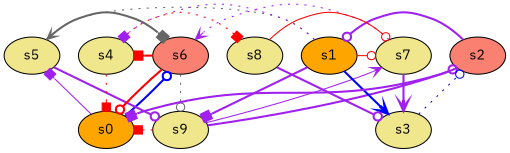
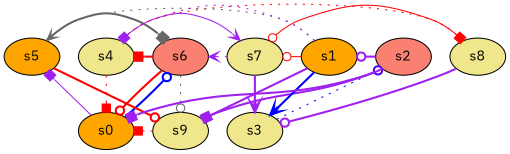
  digraph {
    fontname="IBM Plex Sans"
    node [fillcolor=khaki fontname="IBM Plex Sans" player=0 style=filled]
    edge [arrowhead=odot color=purple fontname="IBM Plex Sans" style=bold]
    s0 [fillcolor=orange]
-   s5 [player=1]
+   s5 [fillcolor=orange player=1]
    s6 [fillcolor=salmon]
    s9 [player=1]
    s4 [player=1]
    s1 [fillcolor=orange]
    s3
    s7
    s2 [fillcolor=salmon player=1]
    s8
    s0 -> s5 [arrowhead=box constraint="time % 2 == 0 && time % 4 == 0" style=solid]
    s0 -> s6 [color=blue constraint="!(time % 2 == 0)"]
    s5 -> s6 [arrowhead=box color=gray40 constraint="time % 2 == 0 || time % 4 == 2"]
-   s5 -> s9 [constraint="time % 3 == 0 || time % 2 == 1"]
+   s5 -> s9 [color=red constraint="time % 3 == 0 || time % 2 == 1"]
    s6 -> s0 [color=red constraint="time % 3 == 0 && time % 4 == 2"]
    s6 -> s9 [color=gray40 style=dotted]
    s6 -> s4 [arrowhead=box color=red constraint="time % 2 == 0 && time % 5 == 2"]
    s9 -> s0 [arrowhead=box color=red constraint="time == 2 || time == 13 || time == 19" style=dotted]
    s9 -> s2 [constraint="time % 3 == 0 || time % 2 == 0"]
    s4 -> s0 [arrowhead=box color=red style=dotted]
-   s9 -> s7 [arrowhead=vee constraint="!(time % 2 == 1)" style=solid]
+   s4 -> s7 [arrowhead=vee constraint="!(time % 2 == 1)" style=solid]
    s4 -> s8 [arrowhead=box color=red constraint="time % 5 == 1 || time % 5 == 2" style=dotted]
    s1 -> s5 [arrowhead=vee color=gray40 constraint="time % 4 == 3 && time % 4 == 0" style=dotted]
    s1 -> s9 [arrowhead=box constraint="!(time % 6 == 3)"]
    s1 -> s4 [arrowhead=box constraint="!(time % 5 == 0)" style=dotted]
    s1 -> s3 [arrowhead=vee color=blue constraint="time % 5 == 4 || time % 2 == 1"]
    s1 -> s7 [color=red constraint="time % 3 == 2 && time % 4 == 1" style=solid]
    s3 -> s2 [color=blue constraint="time % 6 == 0" style=dotted]
    s7 -> s6 [arrowhead=vee constraint="time % 3 == 1 && time % 5 == 4" style=dotted]
    s7 -> s3 [arrowhead=vee]
    s2 -> s0 [arrowhead=box constraint="time % 5 == 1"]
    s2 -> s1 [constraint="time % 2 == 1"]
    s8 -> s3 [constraint="!(time % 6 == 1)"]
    s8 -> s7 [color=red constraint="time == 2 || time == 7 || time == 13" style=solid]
  }
